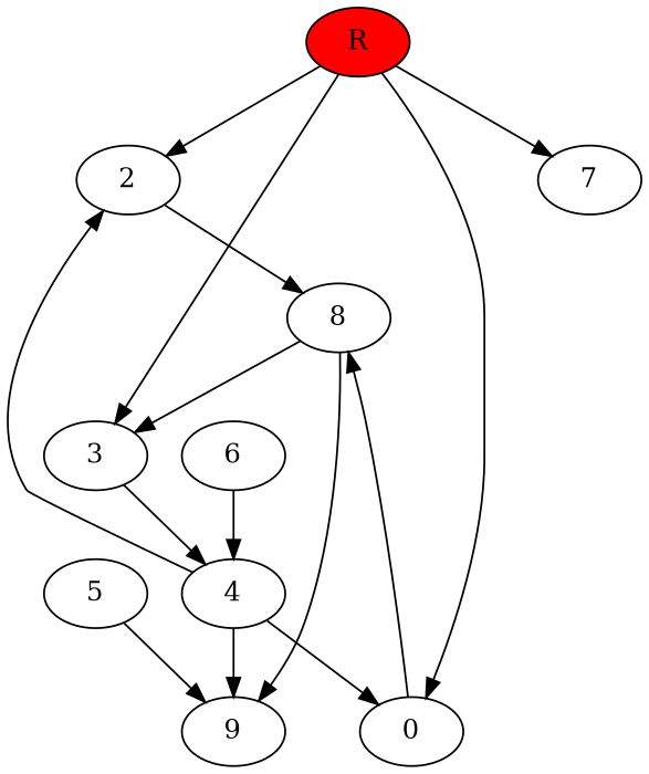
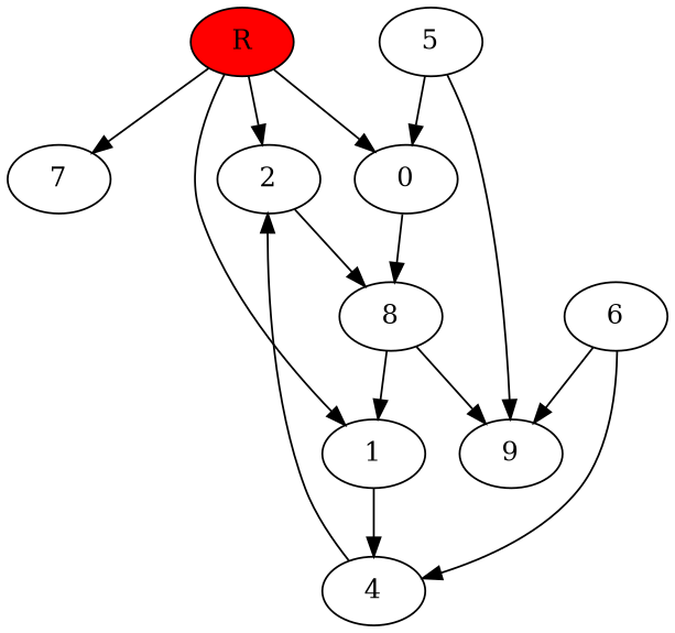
  digraph {
    2
    8
    9
-   1 [label=3]
+   1
    n5 [label=0]
    4
    5
    6
    R [fillcolor="#ff0000" style=filled]
    7
    2 -> 8
    8 -> 9
    8 -> 1
    1 -> 4
    n5 -> 8
    4 -> 2
-   4 -> n5
+   5 -> n5
    5 -> 9
-   4 -> 9
+   6 -> 9
    6 -> 4
    R -> 2
    R -> 1
    R -> n5
    R -> 7
  }
